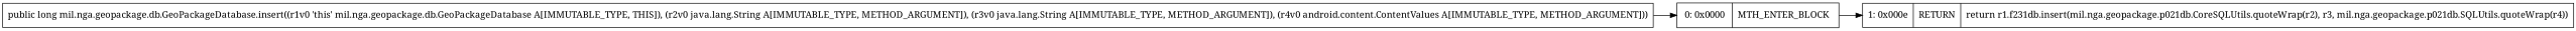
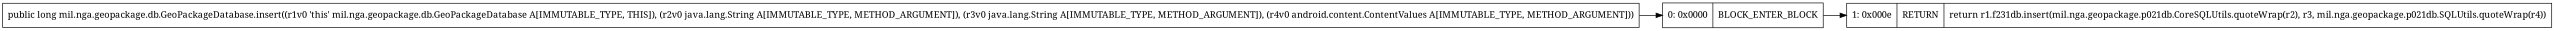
  digraph {
    rankdir=LR
    fontname="Noto Serif"
    node [shape=record fontname="Noto Serif"]
    edge [fontname="Noto Serif"]
-   n1 [label="{0\:\ 0x0000|MTH_ENTER_BLOCK\l}"]
+   n1 [label="{0\:\ 0x0000|BLOCK_ENTER_BLOCK\l}"]
    n2 [label="{1\:\ 0x000e|RETURN\l|return r1.f231db.insert(mil.nga.geopackage.p021db.CoreSQLUtils.quoteWrap(r2), r3, mil.nga.geopackage.p021db.SQLUtils.quoteWrap(r4))\l}"]
    n3 [label="{public long mil.nga.geopackage.db.GeoPackageDatabase.insert((r1v0 'this' mil.nga.geopackage.db.GeoPackageDatabase A[IMMUTABLE_TYPE, THIS]), (r2v0 java.lang.String A[IMMUTABLE_TYPE, METHOD_ARGUMENT]), (r3v0 java.lang.String A[IMMUTABLE_TYPE, METHOD_ARGUMENT]), (r4v0 android.content.ContentValues A[IMMUTABLE_TYPE, METHOD_ARGUMENT])) }"]
    n1 -> n2
    n3 -> n1
  }
